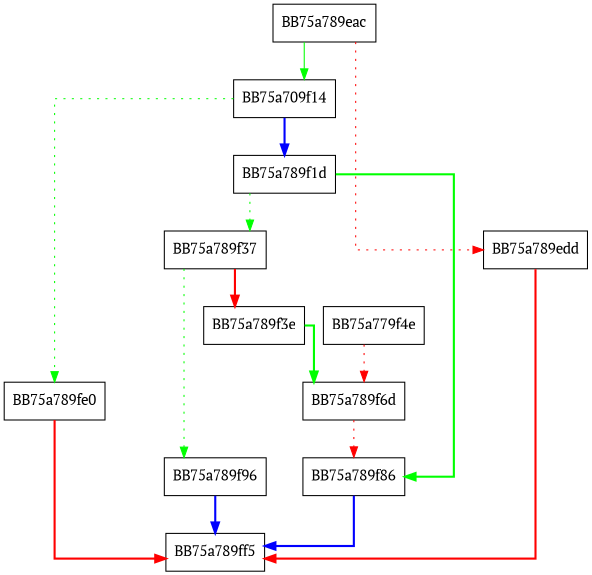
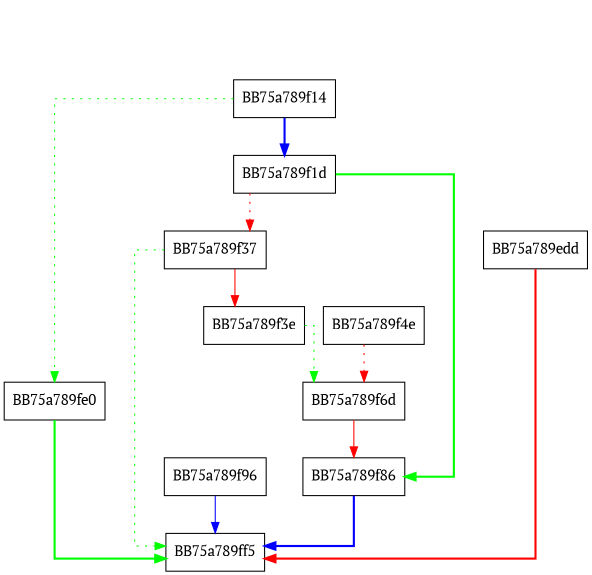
  digraph {
    fontname="PT Serif"
    splines=ortho
    node [fontname="PT Serif" shape=box]
    edge [color=red fontname="PT Serif" style=dotted]
-   BB75a789eac
-   BB75a789f14 [label=BB75a709f14]
+   BB75a789f14
    BB75a789edd
    BB75a789fe0
    BB75a789f1d
    BB75a789ff5
    n7 [label=BB75a789f37]
    BB75a789f86
    BB75a789f96
    BB75a789f3e
    BB75a789f6d
-   BB75a789f4e [label=BB75a779f4e]
-   BB75a789eac -> BB75a789f14 [color=green style=solid]
-   BB75a789eac -> BB75a789edd
+   BB75a789f4e
    BB75a789f14 -> BB75a789fe0 [color=green]
    BB75a789f14 -> BB75a789f1d [color=blue style=bold]
    BB75a789edd -> BB75a789ff5 [style=bold]
-   BB75a789fe0 -> BB75a789ff5 [style=bold]
-   BB75a789f1d -> n7 [color=green]
+   BB75a789fe0 -> BB75a789ff5 [color=green style=bold]
+   BB75a789f1d -> n7
    BB75a789f1d -> BB75a789f86 [color=green style=bold]
-   n7 -> BB75a789f96 [color=green]
-   n7 -> BB75a789f3e [style=bold]
+   n7 -> BB75a789ff5 [color=green]
+   n7 -> BB75a789f3e [style=solid]
    BB75a789f86 -> BB75a789ff5 [color=blue style=bold]
-   BB75a789f96 -> BB75a789ff5 [color=blue style=bold]
-   BB75a789f3e -> BB75a789f6d [color=green style=bold]
-   BB75a789f6d -> BB75a789f86
+   BB75a789f96 -> BB75a789ff5 [color=blue style=solid]
+   BB75a789f3e -> BB75a789f6d [color=green]
+   BB75a789f6d -> BB75a789f86 [style=solid]
    BB75a789f4e -> BB75a789f6d
  }
